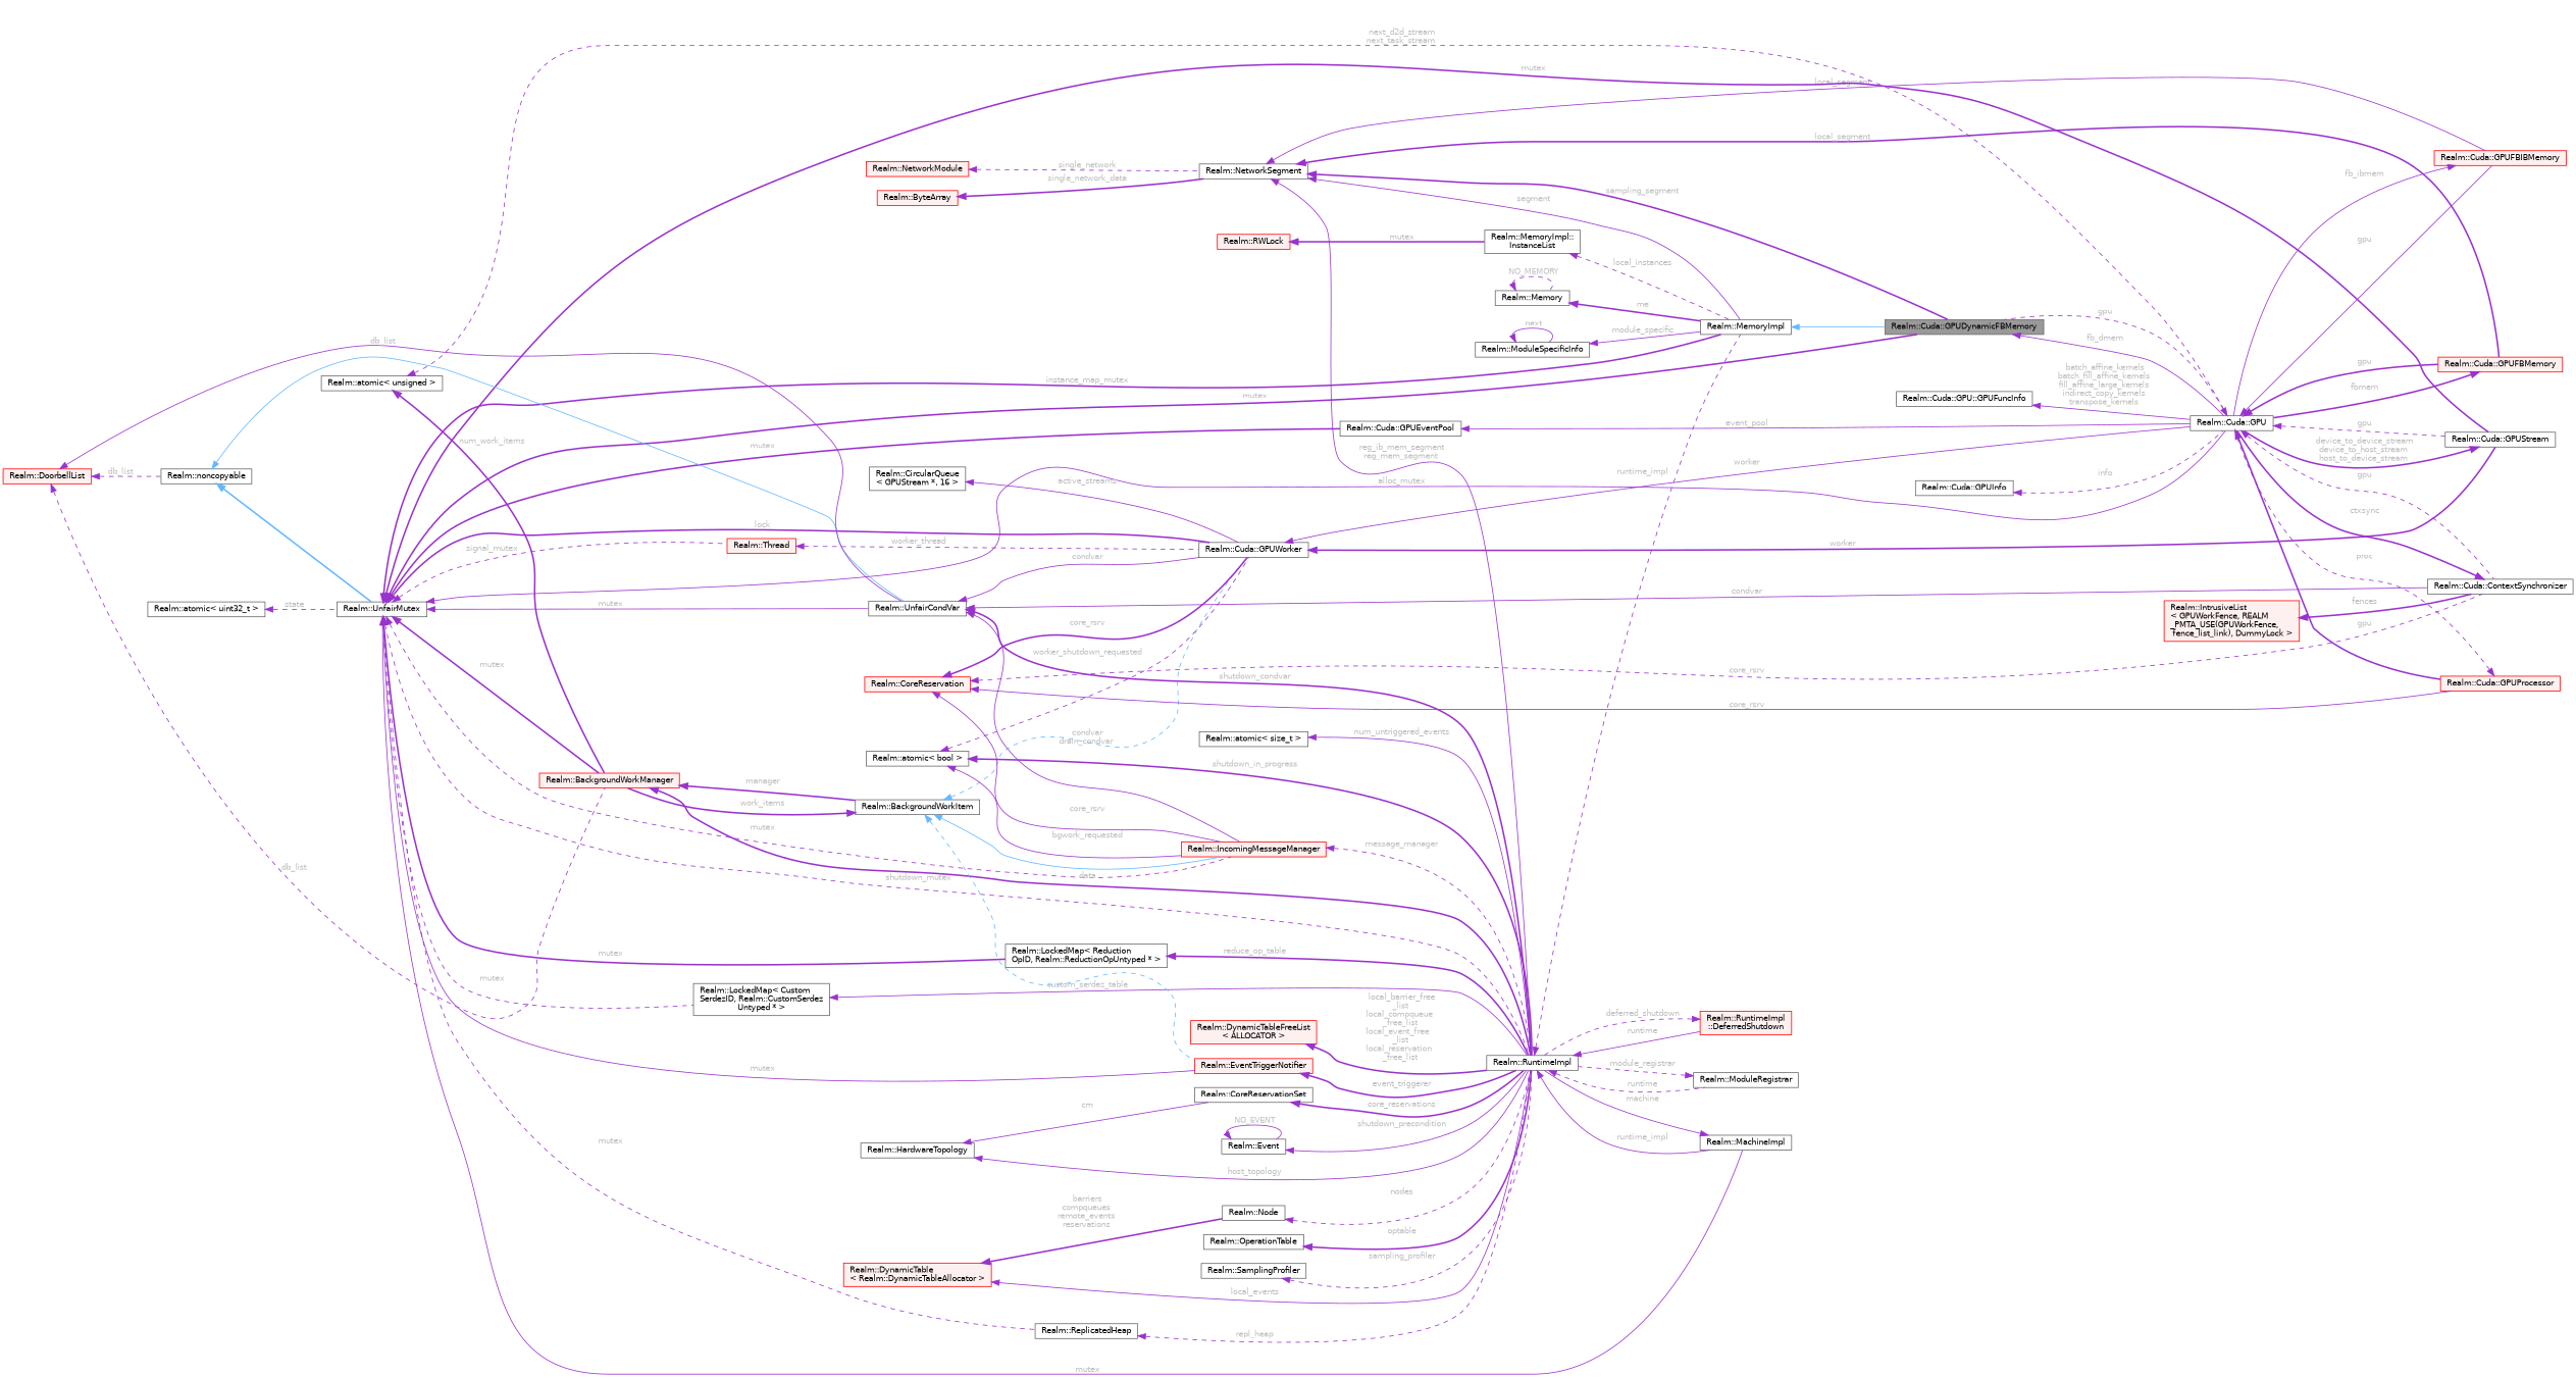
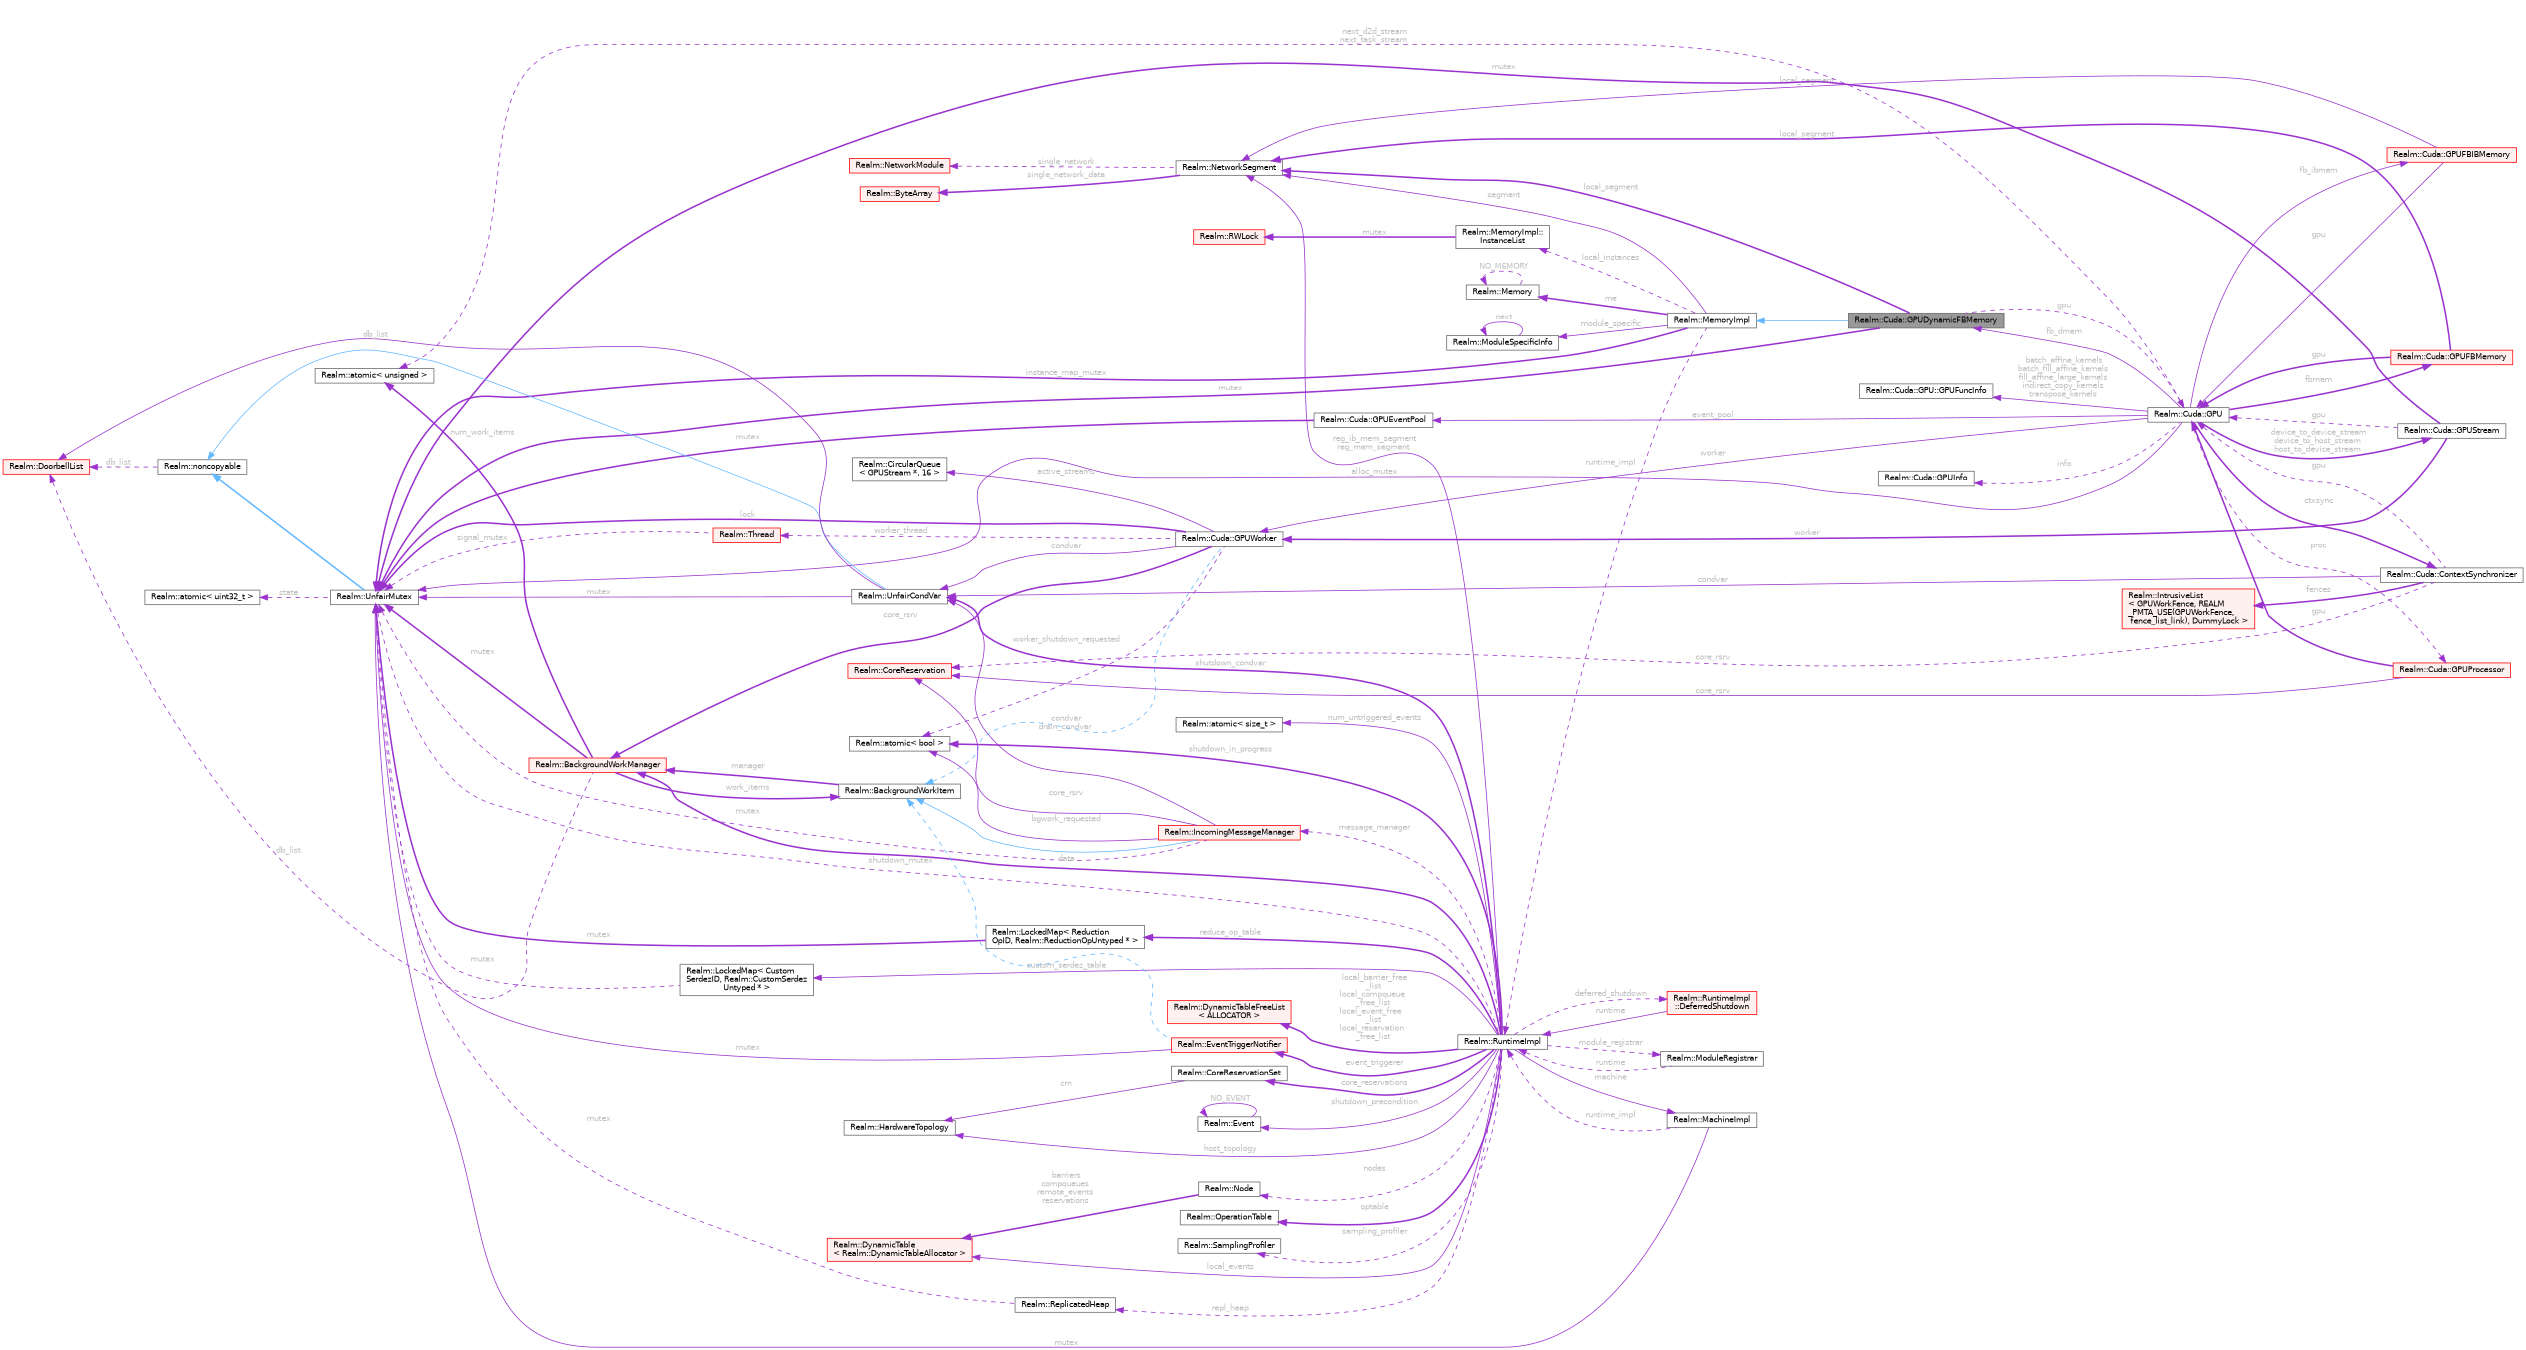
  digraph {
    rankdir=LR
    node [color=gray40 fillcolor=white fontname=Helvetica fontsize=10 shape=box style=filled]
    edge [color=darkorchid3 dir=back fontcolor=grey fontname=Helvetica fontsize=10 labelfontname=Helvetica labelfontsize=10 style=solid]
    n1 [fillcolor=grey60 fontcolor=black height=0.2 label="Realm::Cuda::GPUDynamicFBMemory" width=0.4]
    n2 [height=0.2 label="Realm::Cuda::GPU" width=0.4]
    n3 [color=red fillcolor="#FFF0F0" height=0.2 label="Realm::Cuda::GPUFBMemory" width=0.4]
    n4 [color=red fillcolor="#FFF0F0" height=0.2 label="Realm::Cuda::GPUFBIBMemory" width=0.4]
    n5 [height=0.2 label="Realm::Cuda::ContextSynchronizer" width=0.4]
    n6 [height=0.2 label="Realm::Cuda::GPUStream" width=0.4]
    n7 [color=red fillcolor="#FFF0F0" height=0.2 label="Realm::Cuda::GPUProcessor" width=0.4]
    n8 [height=0.2 label="Realm::MemoryImpl" width=0.4]
    n9 [height=0.2 label="Realm::Memory" width=0.4]
    n10 [height=0.2 label="Realm::NetworkSegment" width=0.4]
    n11 [height=0.2 label="Realm::RuntimeImpl" width=0.4]
    n12 [height=0.2 label="Realm::MachineImpl" width=0.4]
    n13 [color=red fillcolor="#FFF0F0" height=0.2 label="Realm::RuntimeImpl\l::DeferredShutdown" width=0.4]
    n14 [height=0.2 label="Realm::ModuleRegistrar" width=0.4]
    n15 [color=red fillcolor="#FFF0F0" height=0.2 label="Realm::NetworkModule" width=0.4]
    n16 [color=red fillcolor="#FFF0F0" height=0.2 label="Realm::ByteArray" width=0.4]
    n17 [height=0.2 label="Realm::ModuleSpecificInfo" width=0.4]
    n18 [height=0.2 label="Realm::UnfairMutex" width=0.4]
    n19 [height=0.2 label="Realm::LockedMap\< Reduction\lOpID, Realm::ReductionOpUntyped * \>" width=0.4]
    n20 [height=0.2 label="Realm::LockedMap\< Custom\lSerdezID, Realm::CustomSerdez\lUntyped * \>" width=0.4]
    n21 [height=0.2 label="Realm::UnfairCondVar" width=0.4]
    n22 [color=red fillcolor="#FFF0F0" height=0.2 label="Realm::BackgroundWorkManager" width=0.4]
    n23 [color=red fillcolor="#FFF0F0" height=0.2 label="Realm::IncomingMessageManager" width=0.4]
    n24 [color=red fillcolor="#FFF0F0" height=0.2 label="Realm::EventTriggerNotifier" width=0.4]
    n25 [height=0.2 label="Realm::ReplicatedHeap" width=0.4]
    n26 [height=0.2 label="Realm::Cuda::GPUWorker" width=0.4]
    n27 [color=red fillcolor="#FFF0F0" height=0.2 label="Realm::Thread" width=0.4]
    n28 [height=0.2 label="Realm::Cuda::GPUEventPool" width=0.4]
    n29 [height=0.2 label="Realm::BackgroundWorkItem" width=0.4]
    n30 [height=0.2 label="Realm::noncopyable" width=0.4]
    n31 [height=0.2 label="Realm::atomic\< uint32_t \>" width=0.4]
    n32 [color=red fillcolor="#FFF0F0" height=0.2 label="Realm::DoorbellList" width=0.4]
    n33 [height=0.2 label="Realm::MemoryImpl::\lInstanceList" width=0.4]
    n34 [color=red fillcolor="#FFF0F0" height=0.2 label="Realm::RWLock" width=0.4]
    n35 [height=0.2 label="Realm::atomic\< size_t \>" width=0.4]
    n36 [height=0.2 label="Realm::Node" width=0.4]
    n37 [color=red fillcolor="#FFF0F0" height=0.2 label="Realm::DynamicTable\l\< Realm::DynamicTableAllocator \>" width=0.4]
    n38 [color=red fillcolor="#FFF0F0" height=0.2 label="Realm::DynamicTableFreeList\l\< ALLOCATOR \>" width=0.4]
    n39 [height=0.2 label="Realm::Event" width=0.4]
    n40 [height=0.2 label="Realm::atomic\< bool \>" width=0.4]
    n41 [height=0.2 label="Realm::HardwareTopology" width=0.4]
    n42 [height=0.2 label="Realm::CoreReservationSet" width=0.4]
    n43 [height=0.2 label="Realm::atomic\< unsigned \>" width=0.4]
    n44 [color=red fillcolor="#FFF0F0" height=0.2 label="Realm::CoreReservation" width=0.4]
    n45 [height=0.2 label="Realm::OperationTable" width=0.4]
    n46 [height=0.2 label="Realm::SamplingProfiler" width=0.4]
    n47 [color=red fillcolor="#FFF0F0" height=0.2 label="Realm::IntrusiveList\l\< GPUWorkFence, REALM\l_PMTA_USE(GPUWorkFence,\l fence_list_link), DummyLock \>" width=0.4]
    n48 [height=0.2 label="Realm::Cuda::GPUInfo" width=0.4]
    n49 [height=0.2 label="Realm::CircularQueue\l\< GPUStream *, 16 \>" width=0.4]
    n50 [height=0.2 label="Realm::Cuda::GPU::GPUFuncInfo" width=0.4]
    n1 -> n2 [label=" fb_dmem"]
    n2 -> n1 [label=" gpu" style=dashed]
    n2 -> n3 [label=" gpu" style=bold]
    n2 -> n4 [label=" gpu"]
    n2 -> n5 [label=" gpu" style=dashed]
    n2 -> n6 [label=" gpu" style=dashed]
    n2 -> n7 [label=" gpu" style=bold]
    n3 -> n2 [label=" fbmem" style=bold]
    n4 -> n2 [label=" fb_ibmem"]
    n5 -> n2 [label=" ctxsync" style=bold]
    n6 -> n2 [label=" device_to_device_stream\ndevice_to_host_stream\nhost_to_device_stream" style=bold]
    n7 -> n2 [label=" proc" style=dashed]
    n8 -> n1 [color=steelblue1 fontcolor=""]
    n9 -> n8 [label=" me" style=bold]
    n9 -> n9 [label=" NO_MEMORY" style=dashed]
-   n10 -> n1 [label=" sampling_segment" style=bold]
+   n10 -> n1 [label=" local_segment" style=bold]
    n10 -> n3 [label=" local_segment" style=bold]
    n10 -> n4 [label=" local_segment"]
    n10 -> n8 [label=" segment"]
    n10 -> n11 [label=" reg_ib_mem_segment\nreg_mem_segment"]
    n11 -> n8 [label=" runtime_impl" style=dashed]
-   n11 -> n12 [label=" runtime_impl"]
+   n11 -> n12 [label=" runtime_impl" style=dashed]
    n11 -> n13 [label=" runtime"]
    n11 -> n14 [label=" runtime" style=dashed]
    n12 -> n11 [label=" machine"]
    n13 -> n11 [label=" deferred_shutdown" style=dashed]
    n14 -> n11 [label=" module_registrar" style=dashed]
    n15 -> n10 [label=" single_network" style=dashed]
    n16 -> n10 [label=" single_network_data" style=bold]
    n17 -> n8 [label=" module_specific"]
    n17 -> n17 [label=" next"]
    n18 -> n1 [label=" mutex" style=bold]
    n18 -> n2 [label=" alloc_mutex"]
    n18 -> n6 [label=" mutex" style=bold]
    n18 -> n8 [label=" instance_map_mutex" style=bold]
    n18 -> n11 [label=" shutdown_mutex" style=dashed]
    n18 -> n12 [label=" mutex"]
    n18 -> n19 [label=" mutex" style=bold]
    n18 -> n20 [label=" mutex" style=dashed]
    n18 -> n21 [label=" mutex"]
    n18 -> n22 [label=" mutex" style=bold]
    n18 -> n23 [label=" mutex" style=dashed]
    n18 -> n24 [label=" mutex"]
    n18 -> n25 [label=" mutex" style=dashed]
    n18 -> n26 [label=" lock" style=bold]
    n18 -> n27 [label=" signal_mutex" style=dashed]
    n18 -> n28 [label=" mutex" style=bold]
    n19 -> n11 [label=" reduce_op_table" style=bold]
    n20 -> n11 [label=" custom_serdez_table"]
    n21 -> n5 [label=" condvar"]
    n21 -> n11 [label=" shutdown_condvar" style=bold]
    n21 -> n23 [label=" condvar\ndrain_condvar"]
    n21 -> n26 [label=" condvar"]
    n22 -> n11 [label=" data" style=bold]
    n22 -> n29 [label=" manager" style=bold]
    n23 -> n11 [label=" message_manager" style=dashed]
    n24 -> n11 [label=" event_triggerer" style=bold]
    n25 -> n11 [label=" repl_heap" style=dashed]
    n26 -> n2 [label=" worker"]
    n26 -> n6 [label=" worker" style=bold]
    n27 -> n26 [label=" worker_thread" style=dashed]
    n28 -> n2 [label=" event_pool"]
    n29 -> n22 [label=" work_items" style=bold]
    n29 -> n23 [color=steelblue1 fontcolor=""]
    n29 -> n24 [color=steelblue1 style=dashed fontcolor=""]
    n29 -> n26 [color=steelblue1 style=dashed fontcolor=""]
    n30 -> n18 [color=steelblue1 style=bold fontcolor=""]
    n30 -> n21 [color=steelblue1 fontcolor=""]
    n31 -> n18 [label=" state" style=dashed]
    n32 -> n21 [label=" db_list"]
    n32 -> n22 [label=" db_list" style=dashed]
    n32 -> n30 [label=" db_list" style=dashed]
    n33 -> n8 [label=" local_instances" style=dashed]
    n34 -> n33 [label=" mutex" style=bold]
    n35 -> n11 [label=" num_untriggered_events"]
    n36 -> n11 [label=" nodes" style=dashed]
    n37 -> n11 [label=" local_events"]
    n37 -> n36 [label=" barriers\ncompqueues\nremote_events\nreservations" style=bold]
    n38 -> n11 [label=" local_barrier_free\l_list\nlocal_compqueue\l_free_list\nlocal_event_free\l_list\nlocal_reservation\l_free_list" style=bold]
    n39 -> n11 [label=" shutdown_precondition"]
    n39 -> n39 [label=" NO_EVENT"]
    n40 -> n11 [label=" shutdown_in_progress" style=bold]
    n40 -> n23 [label=" bgwork_requested"]
    n40 -> n26 [label=" worker_shutdown_requested" style=dashed]
    n41 -> n11 [label=" host_topology"]
    n41 -> n42 [label=" cm"]
    n42 -> n11 [label=" core_reservations" style=bold]
    n43 -> n2 [label=" next_d2d_stream\nnext_task_stream" style=dashed]
    n43 -> n22 [label=" num_work_items" style=bold]
    n44 -> n5 [label=" core_rsrv" style=dashed]
    n44 -> n7 [label=" core_rsrv"]
    n44 -> n23 [label=" core_rsrv"]
-   n44 -> n26 [label=" core_rsrv" style=bold]
+   n22 -> n26 [label=" core_rsrv" style=bold]
    n45 -> n11 [label=" optable" style=bold]
    n46 -> n11 [label=" sampling_profiler" style=dashed]
    n47 -> n5 [label=" fences" style=bold]
    n48 -> n2 [label=" info" style=dashed]
    n49 -> n26 [label=" active_streams"]
    n50 -> n2 [label=" batch_affine_kernels\nbatch_fill_affine_kernels\nfill_affine_large_kernels\nindirect_copy_kernels\ntranspose_kernels"]
  }
